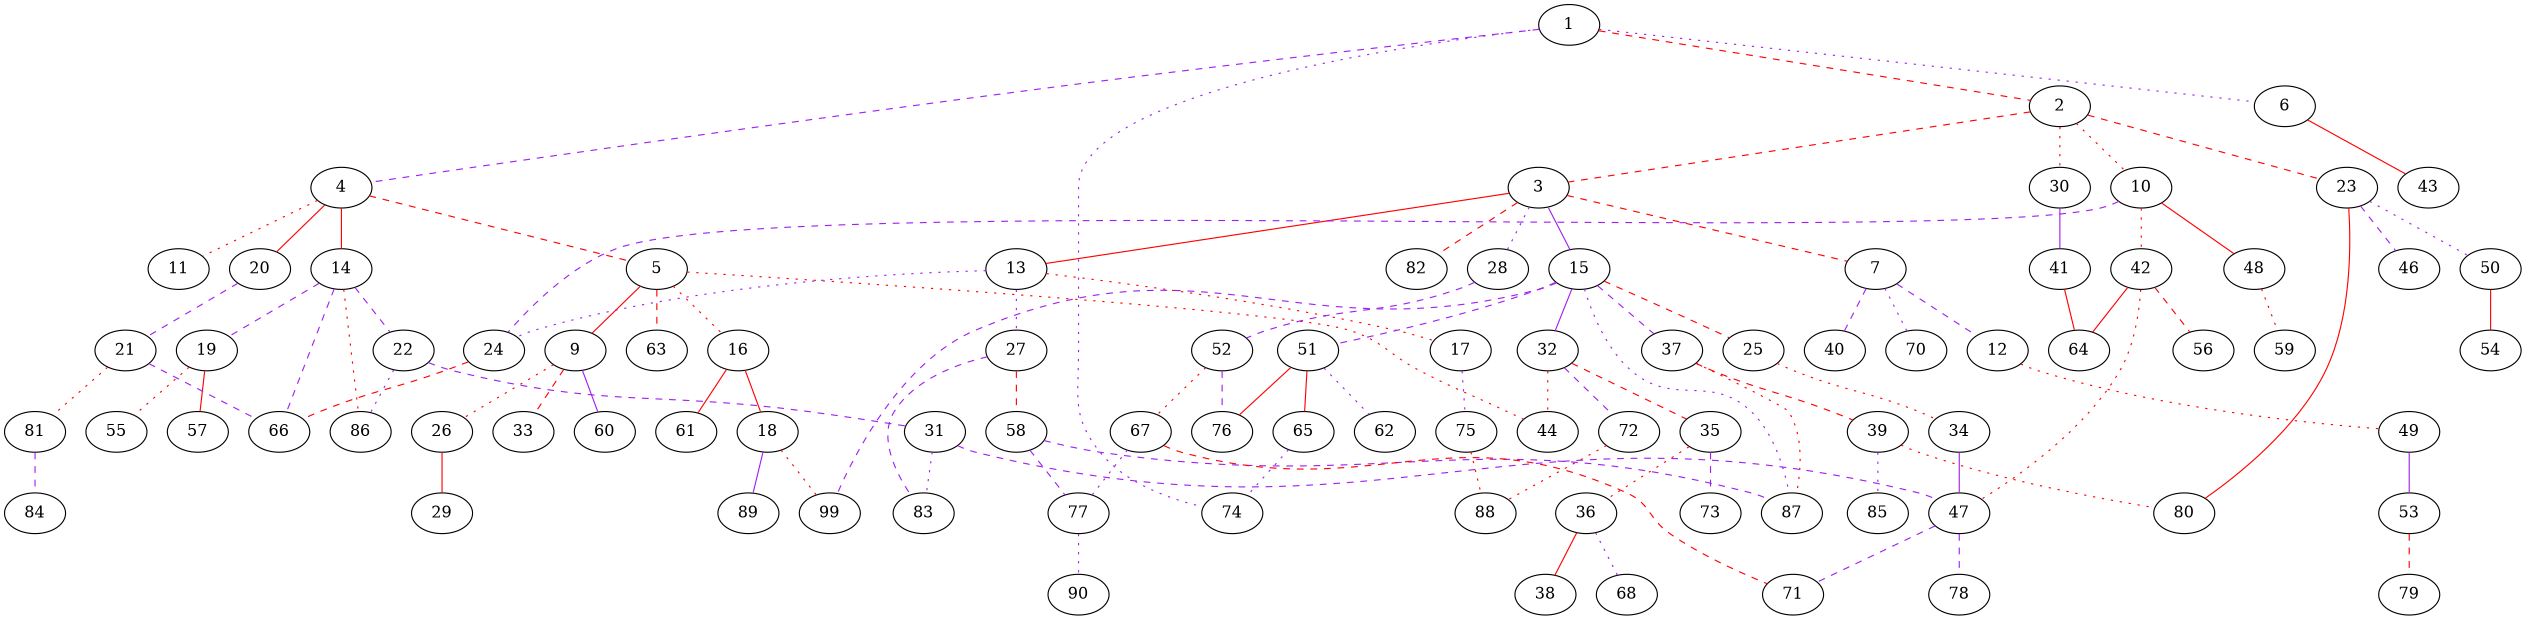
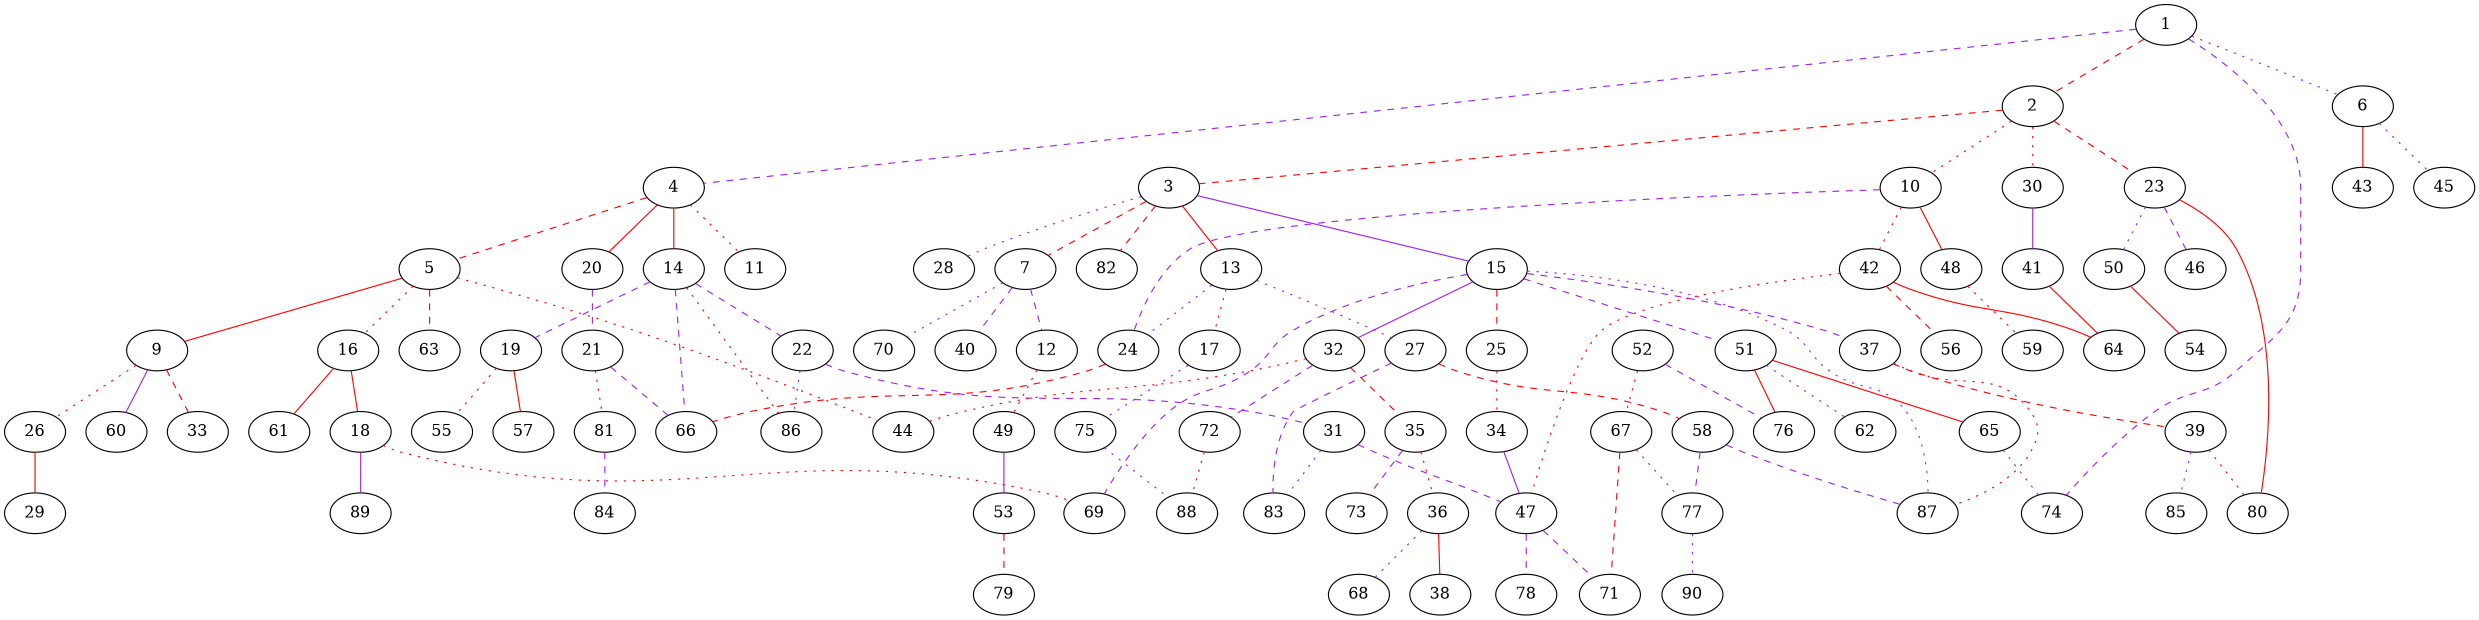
  graph {
    edge [color=red style=dashed]
    1
    2
    4
    6
    74
    3
    10
    23
    30
    5
    11
    14
    20
    43
+   45
    7
    13
    15
    28
    82
    24
    42
    48
    46
    50
    80
    41
    9
    16
    44
    63
    19
    22
    66
    86
    21
    12
    40
    70
    17
    27
    25
    32
    37
    51
-   69 [label=99]
+   69
    87
    52
    47
    64
    56
    59
    54
    49
    75
    58
    83
    34
    35
    72
    39
    62
    65
    76
    67
    26
    33
    60
    18
    61
    55
    57
    31
    81
    29
    89
    53
    71
    78
    79
    88
    77
    36
    73
    85
    84
    90
    38
    68
    1 -- 2
    1 -- 4 [color=purple]
    1 -- 6 [color=purple style=dotted]
-   1 -- 74 [color=purple style=dotted]
+   1 -- 74 [color=purple]
    2 -- 3
    2 -- 10 [style=dotted]
    2 -- 23
    2 -- 30 [style=dotted]
    4 -- 5
    4 -- 11 [style=dotted]
    4 -- 14 [style=solid]
    4 -- 20 [style=solid]
    6 -- 43 [style=solid]
+   6 -- 45 [color=purple style=dotted]
    3 -- 7
    3 -- 13 [style=solid]
    3 -- 15 [color=purple style=solid]
    3 -- 28 [color=purple style=dotted]
    3 -- 82
    10 -- 24 [color=purple]
    10 -- 42 [style=dotted]
    10 -- 48 [style=solid]
    23 -- 46 [color=purple]
    23 -- 50 [color=purple style=dotted]
    23 -- 80 [style=solid]
    30 -- 41 [color=purple style=solid]
    5 -- 9 [style=solid]
    5 -- 16 [style=dotted]
    5 -- 44 [style=dotted]
    5 -- 63
    14 -- 19 [color=purple]
    14 -- 22 [color=purple]
    14 -- 66 [color=purple]
    14 -- 86 [style=dotted]
    20 -- 21 [color=purple]
    7 -- 12 [color=purple]
    7 -- 40 [color=purple]
    7 -- 70 [color=purple style=dotted]
    13 -- 24 [color=purple style=dotted]
    13 -- 17 [style=dotted]
    13 -- 27 [color=purple style=dotted]
    15 -- 25
    15 -- 32 [color=purple style=solid]
    15 -- 37 [color=purple]
    15 -- 51 [color=purple]
    15 -- 69 [color=purple]
    15 -- 87 [color=purple style=dotted]
-   28 -- 52 [color=purple]
    24 -- 66
    42 -- 47 [style=dotted]
    42 -- 64 [style=solid]
    42 -- 56
    48 -- 59 [style=dotted]
    50 -- 54 [style=solid]
    41 -- 64 [style=solid]
    9 -- 26 [style=dotted]
    9 -- 33
    9 -- 60 [color=purple style=solid]
    16 -- 18 [style=solid]
    16 -- 61 [style=solid]
    19 -- 55 [style=dotted]
    19 -- 57 [style=solid]
    22 -- 86 [color=purple style=dotted]
    22 -- 31 [color=purple]
    21 -- 66 [color=purple]
    21 -- 81 [style=dotted]
    12 -- 49 [style=dotted]
    17 -- 75 [color=purple style=dotted]
    27 -- 58
    27 -- 83 [color=purple]
    25 -- 34 [style=dotted]
    32 -- 44 [style=dotted]
    32 -- 35
    32 -- 72 [color=purple]
    37 -- 87 [style=dotted]
    37 -- 39
    51 -- 62 [color=purple style=dotted]
    51 -- 65 [style=solid]
    51 -- 76 [style=solid]
    52 -- 76 [color=purple]
    52 -- 67 [style=dotted]
    47 -- 71 [color=purple]
    47 -- 78 [color=purple]
    49 -- 53 [color=purple style=solid]
-   75 -- 88 [style=dotted]
+   75 -- 88 [color=purple style=dotted]
    58 -- 87 [color=purple]
    58 -- 77 [color=purple]
    34 -- 47 [color=purple style=solid]
    35 -- 36 [style=dotted]
    35 -- 73 [color=purple]
    72 -- 88 [style=dotted]
    39 -- 80 [style=dotted]
    39 -- 85 [color=purple style=dotted]
    65 -- 74 [color=purple style=dotted]
    67 -- 71
    67 -- 77 [color=purple style=dotted]
    26 -- 29 [style=solid]
    18 -- 69 [style=dotted]
    18 -- 89 [color=purple style=solid]
    31 -- 47 [color=purple]
    31 -- 83 [color=purple style=dotted]
    81 -- 84 [color=purple]
    53 -- 79
    77 -- 90 [color=purple style=dotted]
    36 -- 38 [style=solid]
    36 -- 68 [color=purple style=dotted]
  }
